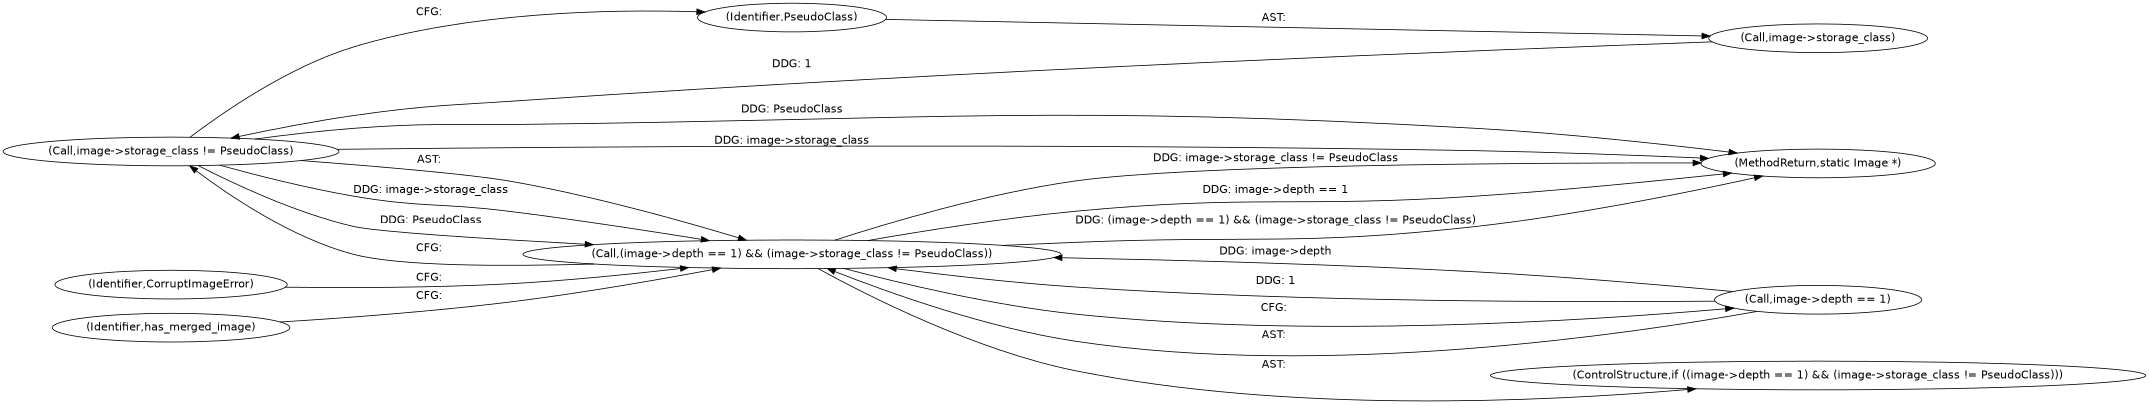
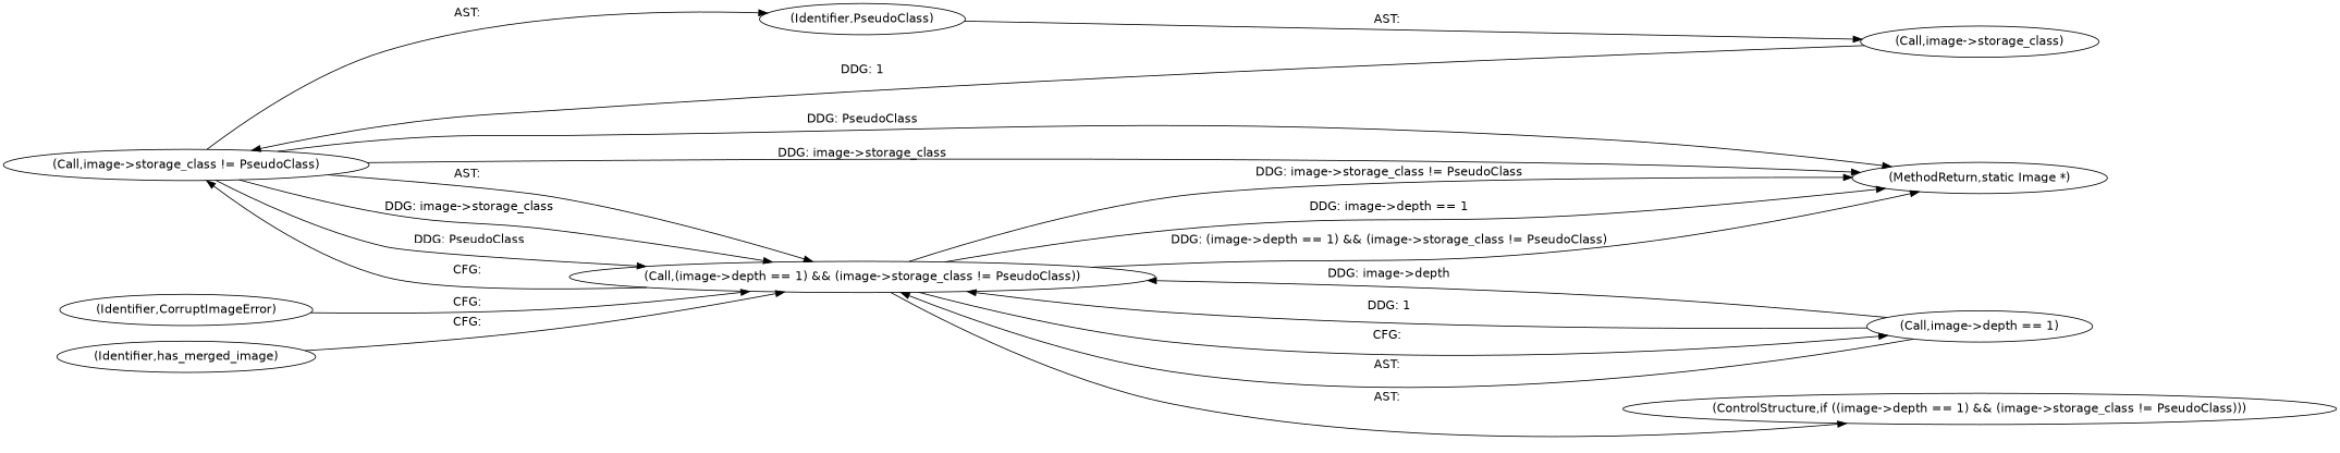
  digraph {
    fontname="DejaVu Sans"
    rankdir=LR
    node [fontname="DejaVu Sans"]
    edge [fontname="DejaVu Sans"]
    n1 [label="(Call,image->storage_class != PseudoClass)"]
    n2 [label="(Call,(image->depth == 1) && (image->storage_class != PseudoClass))"]
    n3 [label="(Identifier,PseudoClass)"]
    n4 [label="(MethodReturn,static Image *)"]
    n5 [label="(ControlStructure,if ((image->depth == 1) && (image->storage_class != PseudoClass)))"]
    n6 [label="(Call,image->depth == 1)"]
    n7 [label="(Call,image->storage_class)"]
    n8 [label="(Identifier,CorruptImageError)"]
    n9 [label="(Identifier,has_merged_image)"]
    n1 -> n2 [label="AST: "]
    n1 -> n2 [label="DDG: image->storage_class"]
    n1 -> n2 [label="DDG: PseudoClass"]
-   n1 -> n3 [label="CFG: "]
+   n1 -> n3 [label="AST: "]
    n1 -> n4 [label="DDG: PseudoClass"]
    n1 -> n4 [label="DDG: image->storage_class"]
    n2 -> n1 [label="CFG: "]
    n2 -> n4 [label="DDG: image->storage_class != PseudoClass"]
    n2 -> n4 [label="DDG: image->depth == 1"]
    n2 -> n4 [label="DDG: (image->depth == 1) && (image->storage_class != PseudoClass)"]
    n2 -> n5 [label="AST: "]
    n2 -> n6 [label="CFG: "]
    n3 -> n7 [label="AST: "]
    n6 -> n2 [label="AST: "]
    n6 -> n2 [label="DDG: image->depth"]
    n6 -> n2 [label="DDG: 1"]
    n7 -> n1 [label="DDG: 1"]
    n8 -> n2 [label="CFG: "]
    n9 -> n2 [label="CFG: "]
  }
